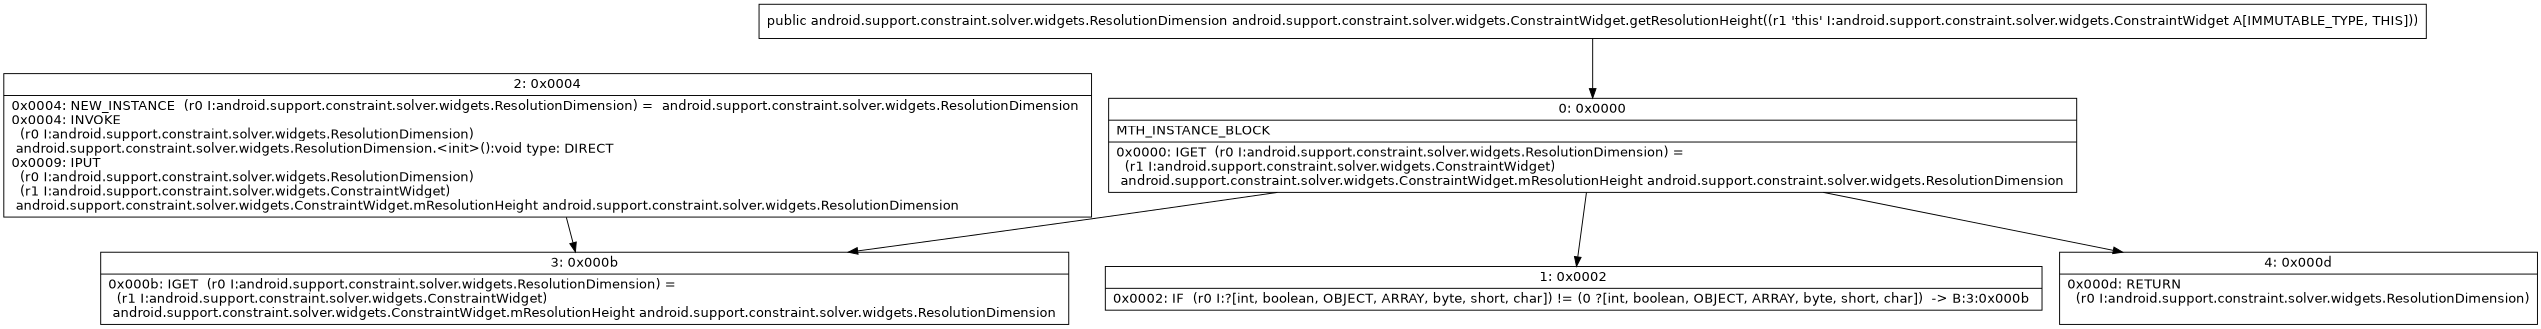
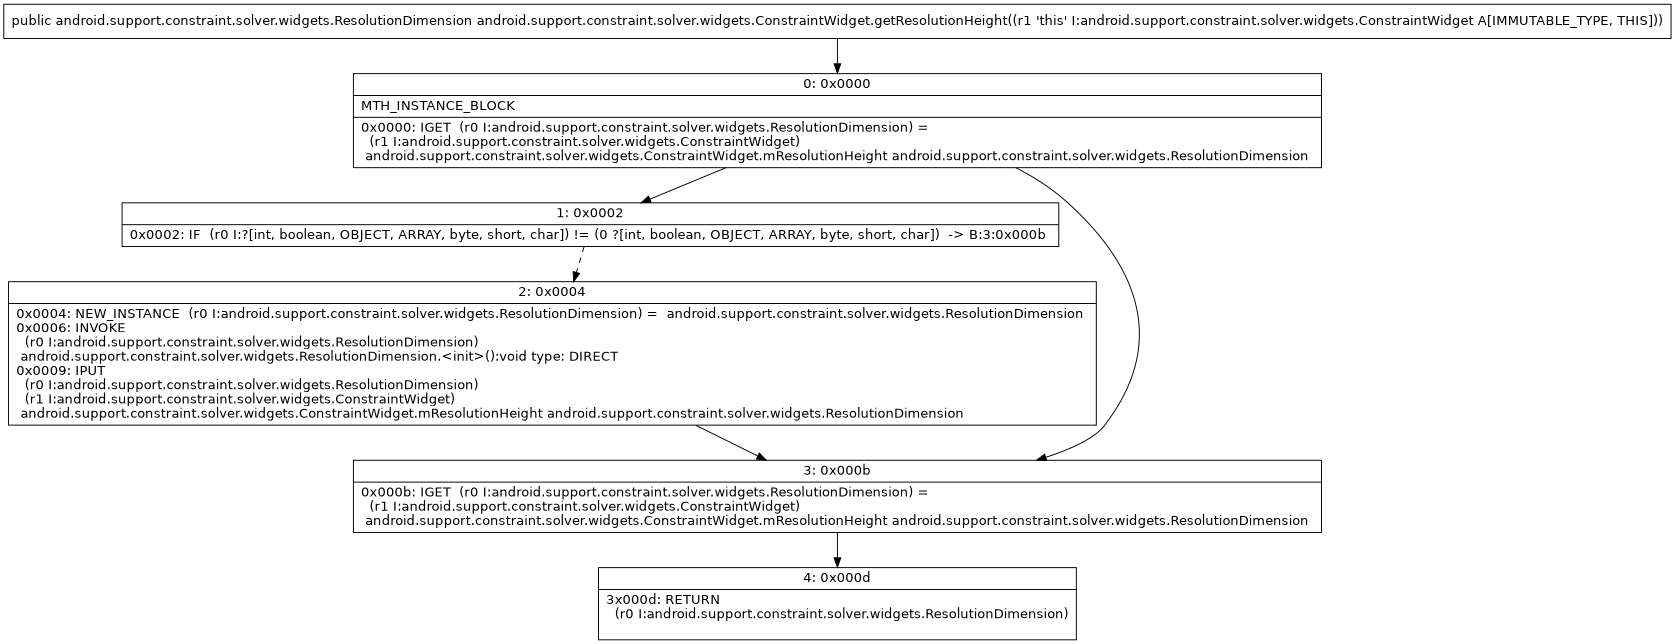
  digraph {
    fontname="DejaVu Sans"
    node [fontname="DejaVu Sans" shape=record]
    edge [fontname="DejaVu Sans"]
    n1 [label="{0\:\ 0x0000|MTH_INSTANCE_BLOCK\l|0x0000: IGET  (r0 I:android.support.constraint.solver.widgets.ResolutionDimension) = \l  (r1 I:android.support.constraint.solver.widgets.ConstraintWidget)\l android.support.constraint.solver.widgets.ConstraintWidget.mResolutionHeight android.support.constraint.solver.widgets.ResolutionDimension \l}"]
    n2 [label="{1\:\ 0x0002|0x0002: IF  (r0 I:?[int, boolean, OBJECT, ARRAY, byte, short, char]) != (0 ?[int, boolean, OBJECT, ARRAY, byte, short, char])  \-\> B:3:0x000b \l}"]
    n3 [label="{3\:\ 0x000b|0x000b: IGET  (r0 I:android.support.constraint.solver.widgets.ResolutionDimension) = \l  (r1 I:android.support.constraint.solver.widgets.ConstraintWidget)\l android.support.constraint.solver.widgets.ConstraintWidget.mResolutionHeight android.support.constraint.solver.widgets.ResolutionDimension \l}"]
-   n4 [label="{2\:\ 0x0004|0x0004: NEW_INSTANCE  (r0 I:android.support.constraint.solver.widgets.ResolutionDimension) =  android.support.constraint.solver.widgets.ResolutionDimension \l0x0004: INVOKE  \l  (r0 I:android.support.constraint.solver.widgets.ResolutionDimension)\l android.support.constraint.solver.widgets.ResolutionDimension.\<init\>():void type: DIRECT \l0x0009: IPUT  \l  (r0 I:android.support.constraint.solver.widgets.ResolutionDimension)\l  (r1 I:android.support.constraint.solver.widgets.ConstraintWidget)\l android.support.constraint.solver.widgets.ConstraintWidget.mResolutionHeight android.support.constraint.solver.widgets.ResolutionDimension \l}"]
-   n5 [label="{4\:\ 0x000d|0x000d: RETURN  \l  (r0 I:android.support.constraint.solver.widgets.ResolutionDimension)\l \l}"]
+   n4 [label="{2\:\ 0x0004|0x0004: NEW_INSTANCE  (r0 I:android.support.constraint.solver.widgets.ResolutionDimension) =  android.support.constraint.solver.widgets.ResolutionDimension \l0x0006: INVOKE  \l  (r0 I:android.support.constraint.solver.widgets.ResolutionDimension)\l android.support.constraint.solver.widgets.ResolutionDimension.\<init\>():void type: DIRECT \l0x0009: IPUT  \l  (r0 I:android.support.constraint.solver.widgets.ResolutionDimension)\l  (r1 I:android.support.constraint.solver.widgets.ConstraintWidget)\l android.support.constraint.solver.widgets.ConstraintWidget.mResolutionHeight android.support.constraint.solver.widgets.ResolutionDimension \l}"]
+   n5 [label="{4\:\ 0x000d|3x000d: RETURN  \l  (r0 I:android.support.constraint.solver.widgets.ResolutionDimension)\l \l}"]
    n6 [label="{public android.support.constraint.solver.widgets.ResolutionDimension android.support.constraint.solver.widgets.ConstraintWidget.getResolutionHeight((r1 'this' I:android.support.constraint.solver.widgets.ConstraintWidget A[IMMUTABLE_TYPE, THIS])) }"]
    n1 -> n2
    n1 -> n3
-   n1 -> n5
+   n2 -> n4 [style=dashed]
+   n3 -> n5
    n4 -> n3
    n6 -> n1
  }
